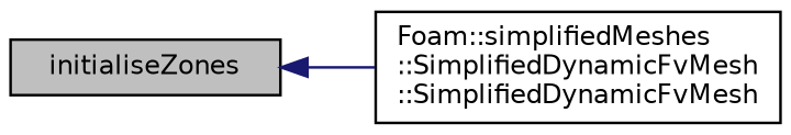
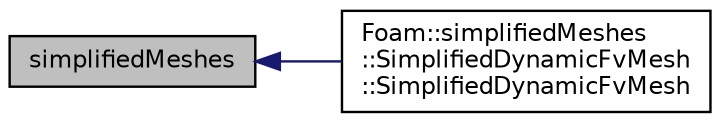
  digraph {
    rankdir=LR
    node [color=black fontname=Helvetica fontsize=10 shape=record]
-   n1 [fillcolor=grey75 fontcolor=black height=0.2 label=initialiseZones style=filled width=0.4]
+   n1 [fillcolor=grey75 fontcolor=black height=0.2 label=simplifiedMeshes style=filled width=0.4]
    n2 [height=0.2 label="Foam::simplifiedMeshes\l::SimplifiedDynamicFvMesh\l::SimplifiedDynamicFvMesh" width=0.4]
    n1 -> n2 [color=midnightblue dir=back fontname=Helvetica fontsize=10 labelfontname=Helvetica labelfontsize=10 style=solid]
  }
